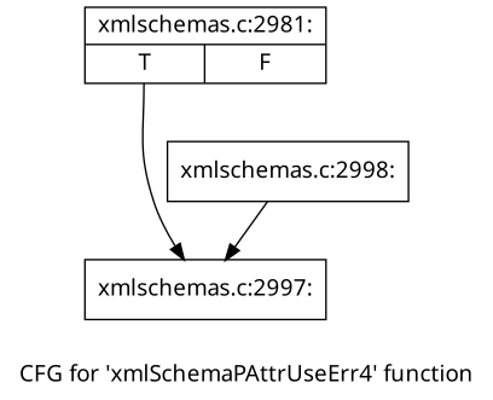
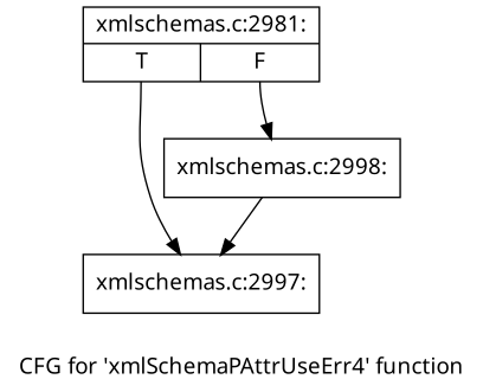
  digraph {
    fontname="Noto Sans"
    label="CFG for 'xmlSchemaPAttrUseErr4' function"
    node [fontname="Noto Sans" shape=record]
    edge [fontname="Noto Sans"]
    n1 [label="{xmlschemas.c:2981:|{<s0>T|<s1>F}}"]
    n2 [label="{xmlschemas.c:2997:}"]
    n3 [label="{xmlschemas.c:2998:}"]
    n1 -> n2 [tailport=s0]
+   n1 -> n3 [tailport=s1]
    n3 -> n2
  }
